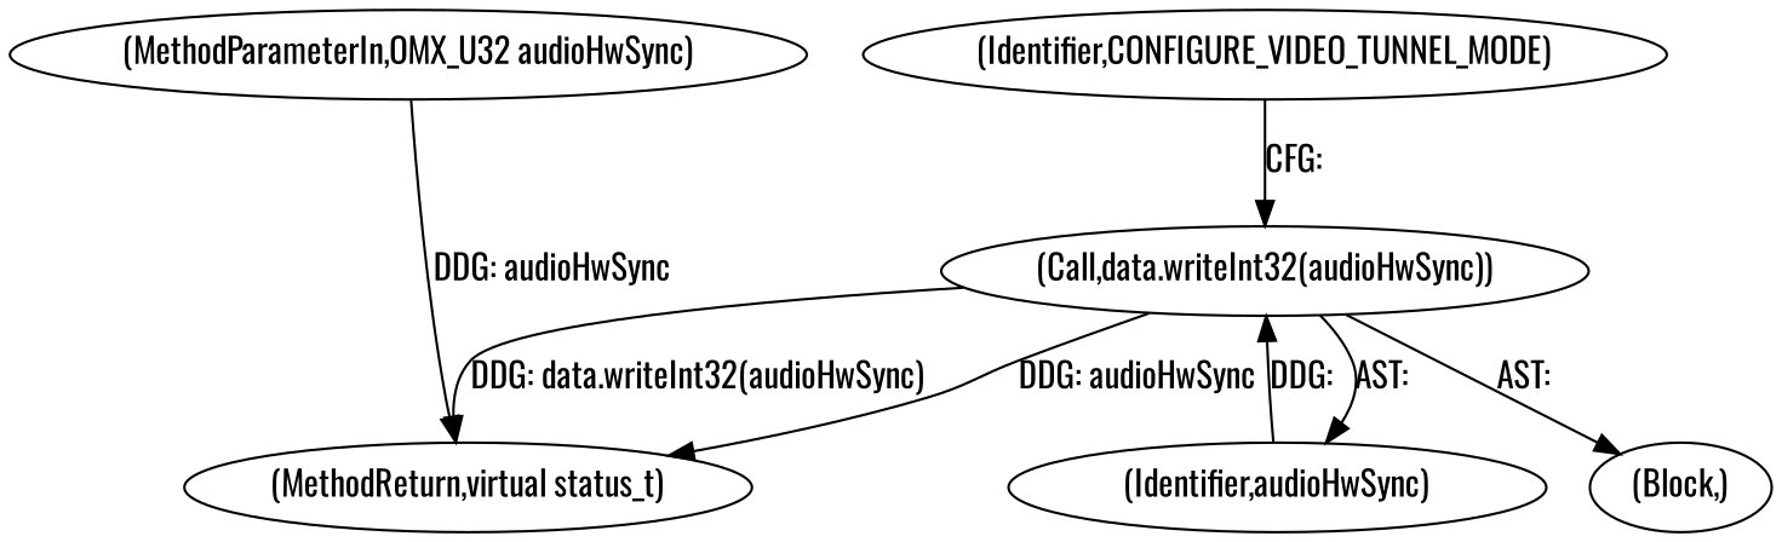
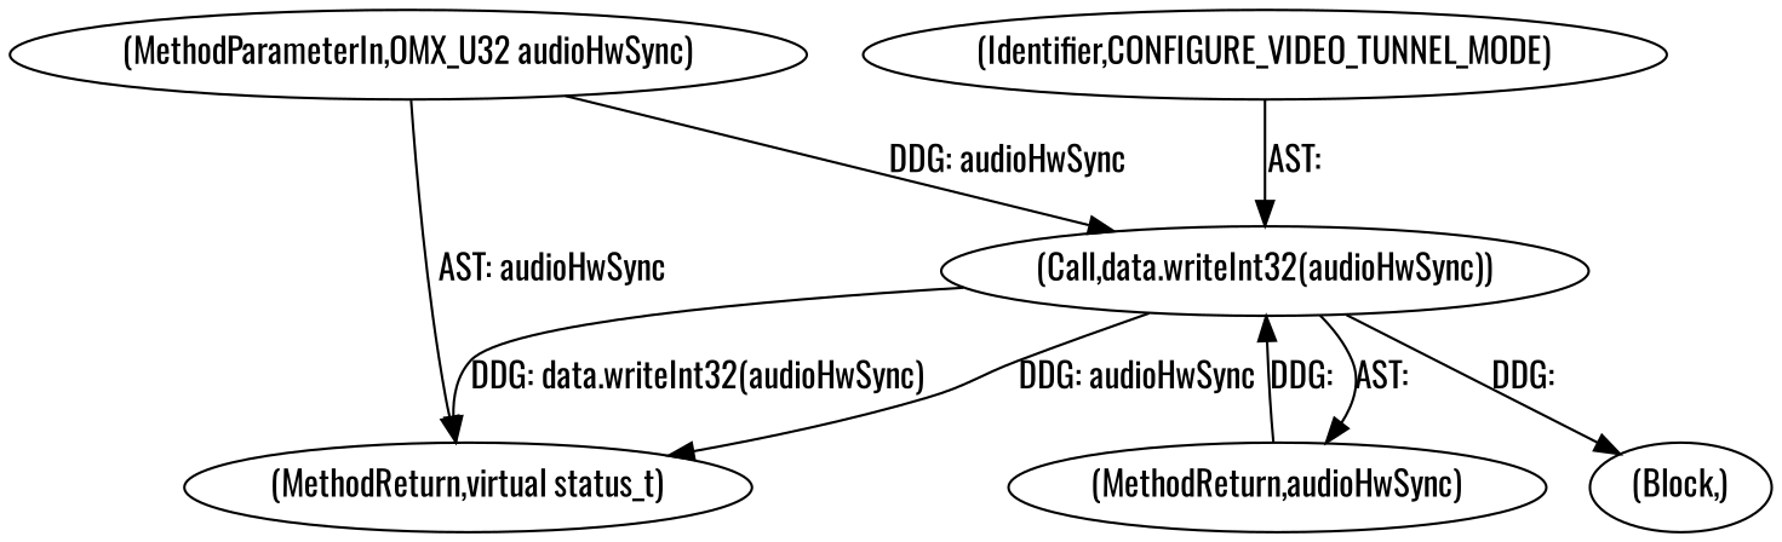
  digraph {
    fontname=Oswald
    node [fontname=Oswald]
    edge [fontname=Oswald]
    n1 [label="(Call,data.writeInt32(audioHwSync))"]
-   n2 [label="(Identifier,audioHwSync)"]
+   n2 [label="(MethodReturn,audioHwSync)"]
    n3 [label="(MethodReturn,virtual status_t)"]
    n4 [label="(Block,)"]
    n5 [label="(MethodParameterIn,OMX_U32 audioHwSync)"]
    n6 [label="(Identifier,CONFIGURE_VIDEO_TUNNEL_MODE)"]
    n1 -> n2 [label="AST: "]
    n1 -> n3 [label="DDG: data.writeInt32(audioHwSync)"]
    n1 -> n3 [label="DDG: audioHwSync"]
-   n1 -> n4 [label="AST: "]
+   n1 -> n4 [label="DDG: "]
    n2 -> n1 [label="DDG: "]
-   n5 -> n3 [label="DDG: audioHwSync"]
-   n6 -> n1 [label="CFG: "]
+   n5 -> n1 [label="DDG: audioHwSync"]
+   n5 -> n3 [label="AST: audioHwSync"]
+   n6 -> n1 [label="AST: "]
  }
